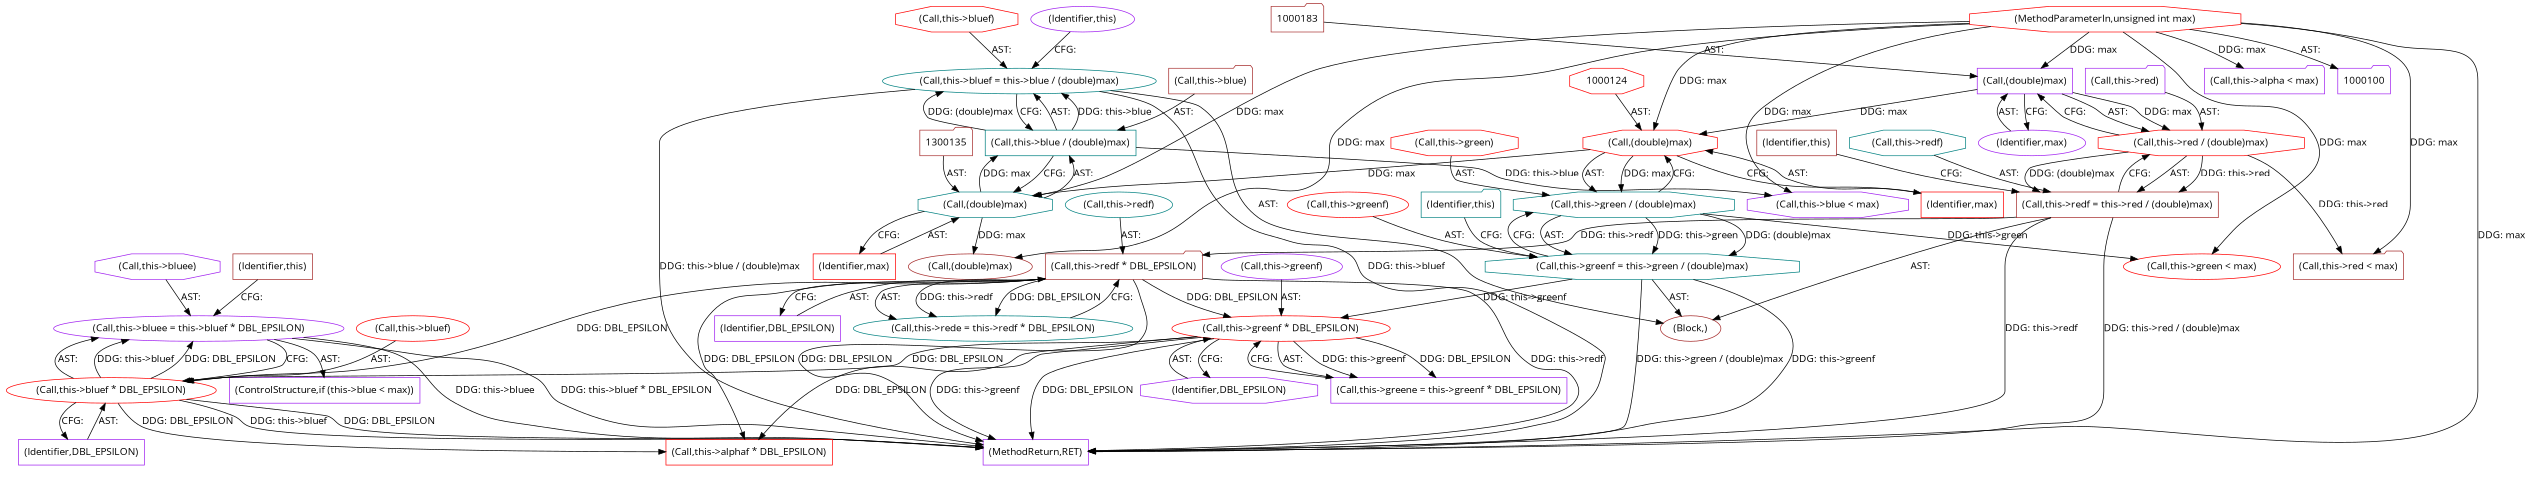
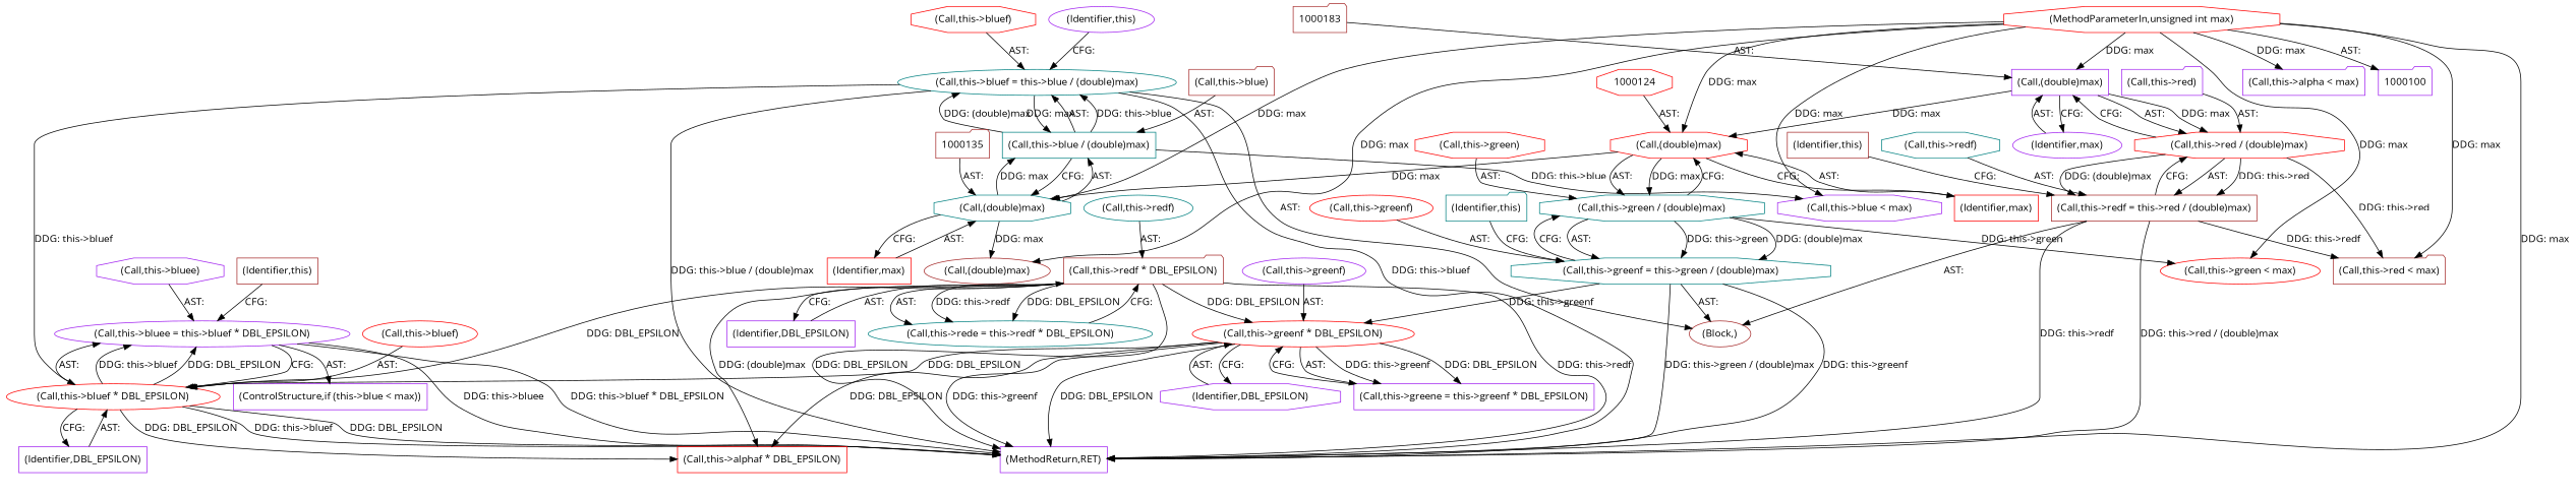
  digraph {
    fontname="Open Sans"
    node [color=purple fontname="Open Sans" shape=ellipse]
    edge [fontname="Open Sans"]
    n1 [label="(Call,this->bluee = this->bluef * DBL_EPSILON)"]
    n2 [color=red label="(Call,this->bluef * DBL_EPSILON)"]
    n3 [label="(ControlStructure,if (this->blue < max))" shape=box]
    n4 [label="(MethodReturn,RET)" shape=box]
    n5 [label="(Identifier,DBL_EPSILON)" shape=box]
    n6 [color=red label="(Call,this->alphaf * DBL_EPSILON)" shape=box]
    n7 [color=teal label="(Call,this->bluef = this->blue / (double)max)"]
    n8 [color=teal label="(Call,this->blue / (double)max)" shape=box]
    n9 [color=brown label="(Block,)"]
    n10 [color=teal label="(Call,(double)max)" shape=octagon]
    n11 [label="(Call,this->blue < max)" shape=octagon]
    n12 [color=red label="(Identifier,max)" shape=box]
    n13 [color=brown label="(Call,(double)max)"]
    n14 [color=red label="(Call,(double)max)" shape=octagon]
    n15 [color=teal label="(Call,this->green / (double)max)" shape=octagon]
    n16 [color=red label="(Identifier,max)" shape=box]
    n17 [color=red label="(Call,this->green < max)"]
    n18 [color=teal label="(Call,this->greenf = this->green / (double)max)" shape=octagon]
    n19 [label="(Call,(double)max)" shape=box]
    n20 [color=red label="(Call,this->red / (double)max)" shape=octagon]
    n21 [label="(Identifier,max)"]
    n22 [color=brown label="(Call,this->red < max)" shape=folder]
    n23 [color=brown label="(Call,this->redf = this->red / (double)max)" shape=box]
    n24 [color=red label="(MethodParameterIn,unsigned int max)" shape=octagon]
    n25 [label="(Call,this->alpha < max)" shape=folder]
    1000100 [shape=folder]
    n27 [color=brown label="(Call,this->redf * DBL_EPSILON)" shape=folder]
    n28 [color=red label="(Call,this->greenf * DBL_EPSILON)"]
    n29 [color=teal label="(Call,this->rede = this->redf * DBL_EPSILON)"]
    n30 [label="(Identifier,DBL_EPSILON)" shape=box]
    n31 [label="(Identifier,DBL_EPSILON)" shape=octagon]
    n32 [label="(Call,this->greene = this->greenf * DBL_EPSILON)" shape=box]
    n33 [color=brown label="(Identifier,this)" shape=box]
    n34 [color=red label="(Call,this->greenf)"]
    n35 [label="(Call,this->red)" shape=folder]
    n36 [color=teal label="(Call,this->redf)"]
    n37 [color=teal label="(Identifier,this)" shape=folder]
    n38 [label="(Identifier,this)"]
    n39 [color=red label="(Call,this->bluef)" shape=octagon]
    n40 [color=red label="(Call,this->bluef)"]
    n41 [label="(Call,this->bluee)" shape=octagon]
    n42 [color=brown label="(Call,this->blue)" shape=folder]
    n43 [color=brown label="(Identifier,this)" shape=box]
    n44 [color=red label="(Call,this->green)" shape=octagon]
    n45 [label="(Call,this->greenf)"]
    n46 [color=teal label="(Call,this->redf)" shape=octagon]
-   1000135 [color=brown shape=folder label=1300135]
+   1000135 [color=brown shape=folder]
    1000124 [color=red shape=octagon]
    n49 [color=brown label=1000183 shape=folder]
    n1 -> n2 [label="CFG: "]
    n1 -> n3 [label="AST: "]
    n1 -> n4 [label="DDG: this->bluee"]
    n1 -> n4 [label="DDG: this->bluef * DBL_EPSILON"]
    n2 -> n1 [label="AST: "]
    n2 -> n1 [label="DDG: this->bluef"]
    n2 -> n1 [label="DDG: DBL_EPSILON"]
    n2 -> n4 [label="DDG: this->bluef"]
    n2 -> n4 [label="DDG: DBL_EPSILON"]
    n2 -> n5 [label="CFG: "]
    n2 -> n6 [label="DDG: DBL_EPSILON"]
    n5 -> n2 [label="AST: "]
+   n7 -> n2 [label="DDG: this->bluef"]
    n7 -> n4 [label="DDG: this->blue / (double)max"]
    n7 -> n4 [label="DDG: this->bluef"]
-   n7 -> n8 [label="CFG: "]
+   n7 -> n8 [label="DDG: max"]
    n7 -> n9 [label="AST: "]
    n8 -> n7 [label="AST: "]
    n8 -> n7 [label="DDG: this->blue"]
    n8 -> n7 [label="DDG: (double)max"]
    n8 -> n10 [label="CFG: "]
    n8 -> n11 [label="DDG: this->blue"]
    n10 -> n8 [label="AST: "]
    n10 -> n8 [label="DDG: max"]
    n10 -> n12 [label="CFG: "]
    n10 -> n13 [label="DDG: max"]
    n12 -> n10 [label="AST: "]
    n14 -> n10 [label="DDG: max"]
    n14 -> n15 [label="AST: "]
    n14 -> n15 [label="DDG: max"]
    n14 -> n16 [label="CFG: "]
    n15 -> n14 [label="CFG: "]
    n15 -> n17 [label="DDG: this->green"]
    n15 -> n18 [label="AST: "]
    n15 -> n18 [label="DDG: this->green"]
    n15 -> n18 [label="DDG: (double)max"]
    n16 -> n14 [label="AST: "]
    n18 -> n4 [label="DDG: this->green / (double)max"]
    n18 -> n4 [label="DDG: this->greenf"]
    n18 -> n9 [label="AST: "]
    n18 -> n15 [label="CFG: "]
    n18 -> n28 [label="DDG: this->greenf"]
    n19 -> n14 [label="DDG: max"]
    n19 -> n20 [label="AST: "]
    n19 -> n20 [label="DDG: max"]
    n19 -> n21 [label="CFG: "]
    n20 -> n19 [label="CFG: "]
    n20 -> n22 [label="DDG: this->red"]
    n20 -> n23 [label="AST: "]
    n20 -> n23 [label="DDG: this->red"]
    n20 -> n23 [label="DDG: (double)max"]
    n21 -> n19 [label="AST: "]
    n23 -> n4 [label="DDG: this->red / (double)max"]
    n23 -> n4 [label="DDG: this->redf"]
    n23 -> n9 [label="AST: "]
    n23 -> n20 [label="CFG: "]
-   n23 -> n27 [label="DDG: this->redf"]
+   n23 -> n22 [label="DDG: this->redf"]
    n24 -> n4 [label="DDG: max"]
    n24 -> n10 [label="DDG: max"]
    n24 -> n11 [label="DDG: max"]
    n24 -> n13 [label="DDG: max"]
    n24 -> n14 [label="DDG: max"]
    n24 -> n17 [label="DDG: max"]
    n24 -> n19 [label="DDG: max"]
    n24 -> n22 [label="DDG: max"]
    n24 -> n25 [label="DDG: max"]
    n24 -> 1000100 [label="AST: "]
    n27 -> n2 [label="DDG: DBL_EPSILON"]
    n27 -> n4 [label="DDG: this->redf"]
    n27 -> n4 [label="DDG: DBL_EPSILON"]
-   n27 -> n6 [label="DDG: DBL_EPSILON"]
+   n27 -> n6 [label="DDG: (double)max"]
    n27 -> n28 [label="DDG: DBL_EPSILON"]
    n27 -> n29 [label="AST: "]
    n27 -> n29 [label="DDG: this->redf"]
    n27 -> n29 [label="DDG: DBL_EPSILON"]
    n27 -> n30 [label="CFG: "]
    n28 -> n2 [label="DDG: DBL_EPSILON"]
    n28 -> n4 [label="DDG: this->greenf"]
    n28 -> n4 [label="DDG: DBL_EPSILON"]
    n28 -> n6 [label="DDG: DBL_EPSILON"]
    n28 -> n31 [label="CFG: "]
    n28 -> n32 [label="AST: "]
    n28 -> n32 [label="DDG: this->greenf"]
    n28 -> n32 [label="DDG: DBL_EPSILON"]
    n29 -> n27 [label="CFG: "]
    n30 -> n27 [label="AST: "]
    n31 -> n28 [label="AST: "]
    n32 -> n28 [label="CFG: "]
    n33 -> n23 [label="CFG: "]
    n34 -> n18 [label="AST: "]
    n35 -> n20 [label="AST: "]
    n36 -> n27 [label="AST: "]
    n37 -> n18 [label="CFG: "]
    n38 -> n7 [label="CFG: "]
    n39 -> n7 [label="AST: "]
    n40 -> n2 [label="AST: "]
    n41 -> n1 [label="AST: "]
    n42 -> n8 [label="AST: "]
    n43 -> n1 [label="CFG: "]
    n44 -> n15 [label="AST: "]
    n45 -> n28 [label="AST: "]
    n46 -> n23 [label="AST: "]
    1000135 -> n10 [label="AST: "]
    1000124 -> n14 [label="AST: "]
    n49 -> n19 [label="AST: "]
  }
